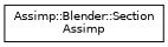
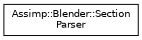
  digraph {
    rankdir=TB
-   n1 [color=black fillcolor=white fontname=Helvetica fontsize=10 height=0.2 label="Assimp::Blender::Section\lAssimp" shape=record style=filled width=0.4]
+   n1 [color=black fillcolor=white fontname=Helvetica fontsize=10 height=0.2 label="Assimp::Blender::Section\lParser" shape=record style=filled width=0.4]
  }
